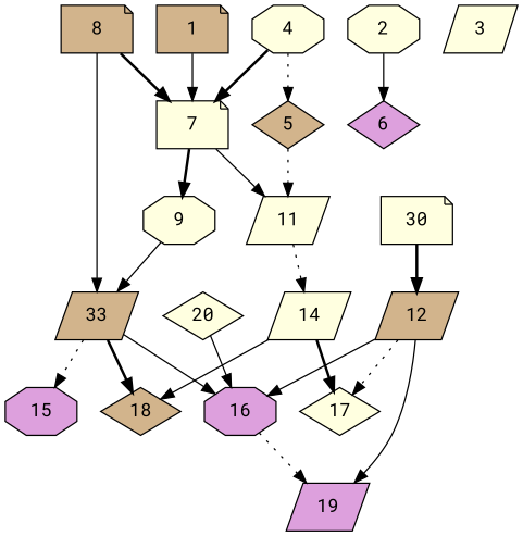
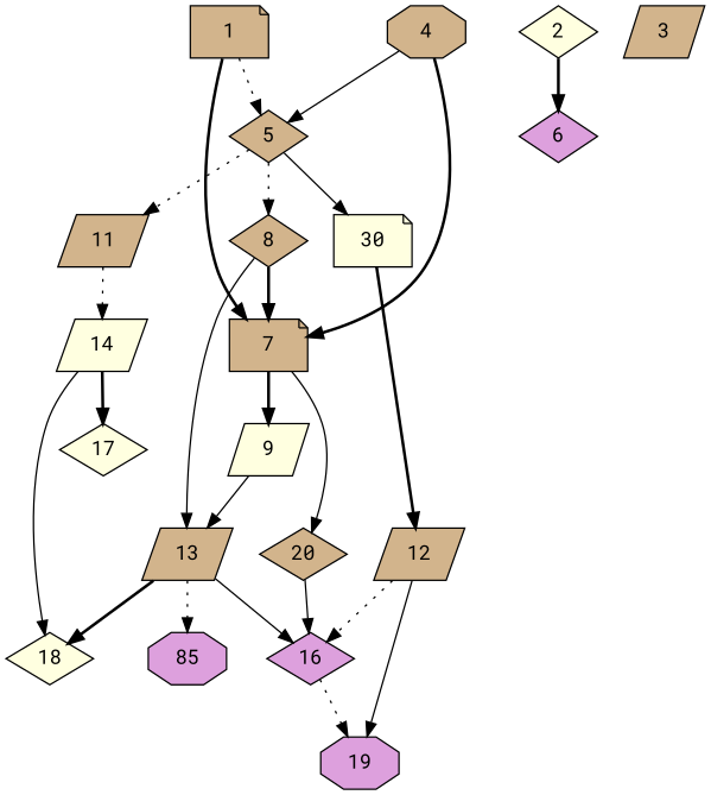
  digraph {
    fontname="Roboto Mono"
    node [alpha=0.19 fillcolor=tan fontname="Roboto Mono" shape=diamond style=filled]
    edge [fontname="Roboto Mono" style=solid]
    1 [expect_size=20679680 shape=note]
    5 [alpha=0.16 expect_size=7562240]
-   7 [alpha=0.08 expect_size=29543424 fillcolor=lightyellow shape=note]
-   8 [alpha=0.07 expect_size=12472320 shape=note]
+   7 [alpha=0.08 expect_size=29543424 shape=note]
+   8 [alpha=0.07 expect_size=12472320]
    n5 [alpha=0.05 expect_size=16734208 fillcolor=lightyellow label=30 shape=note]
-   11 [alpha=0.12 expect_size=11604992 fillcolor=lightyellow shape=parallelogram]
-   9 [alpha=0.12 expect_size=31133696 fillcolor=lightyellow shape=octagon]
-   13 [alpha=0.09 expect_size=26667008 shape=parallelogram label=33]
+   11 [alpha=0.12 expect_size=11604992 shape=parallelogram]
+   9 [alpha=0.12 expect_size=31133696 fillcolor=lightyellow shape=parallelogram]
+   13 [alpha=0.09 expect_size=26667008 shape=parallelogram]
    12 [alpha=0.17 expect_size=9528320 shape=parallelogram]
    14 [alpha=0.08 expect_size=24112128 fillcolor=lightyellow shape=parallelogram]
-   2 [alpha=0.07 expect_size=9021440 fillcolor=lightyellow shape=octagon]
+   2 [alpha=0.07 expect_size=9021440 fillcolor=lightyellow]
    6 [alpha=0.02 expect_size=13752320 fillcolor=plum]
-   3 [expect_size=28898304 fillcolor=lightyellow shape=parallelogram]
-   4 [alpha=0.15 expect_size=46576640 fillcolor=lightyellow shape=octagon]
-   15 [alpha=0.03 expect_size=11631616 fillcolor=plum shape=octagon]
-   16 [alpha=0.07 expect_size=48982016 fillcolor=plum shape=octagon]
-   18 [alpha=0.17 expect_size=24154112]
+   3 [expect_size=28898304 shape=parallelogram]
+   4 [alpha=0.15 expect_size=46576640 shape=octagon]
+   15 [alpha=0.03 expect_size=11631616 fillcolor=plum shape=octagon label=85]
+   16 [alpha=0.07 expect_size=48982016 fillcolor=plum]
+   18 [alpha=0.17 expect_size=24154112 fillcolor=lightyellow]
    17 [alpha=0.10 expect_size=6080512 fillcolor=lightyellow]
-   19 [alpha=0.16 expect_size=39647232 fillcolor=plum shape=parallelogram]
-   20 [expect_size=21160960 fillcolor=lightyellow]
-   1 -> 7
+   19 [alpha=0.16 expect_size=39647232 fillcolor=plum shape=octagon]
+   20 [expect_size=21160960]
+   1 -> 5 [style=dotted]
+   1 -> 7 [style=bold]
+   5 -> 8 [style=dotted]
+   5 -> n5
    5 -> 11 [style=dotted]
-   7 -> 11
+   7 -> 20
    7 -> 9 [style=bold]
    8 -> 7 [style=bold]
    8 -> 13
    n5 -> 12 [style=bold]
    11 -> 14 [style=dotted]
    9 -> 13
    13 -> 15 [style=dotted]
    13 -> 16
    13 -> 18 [style=bold]
-   12 -> 16
-   12 -> 17 [style=dotted]
+   12 -> 16 [style=dotted]
    12 -> 19
    14 -> 18
    14 -> 17 [style=bold]
-   2 -> 6
-   4 -> 5 [style=dotted]
+   2 -> 6 [style=bold]
+   4 -> 5
    4 -> 7 [style=bold]
    16 -> 19 [style=dotted]
    20 -> 16
  }
